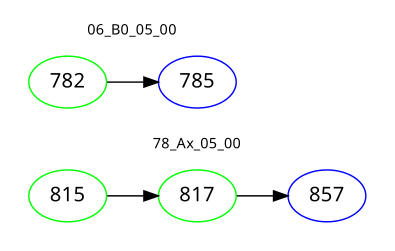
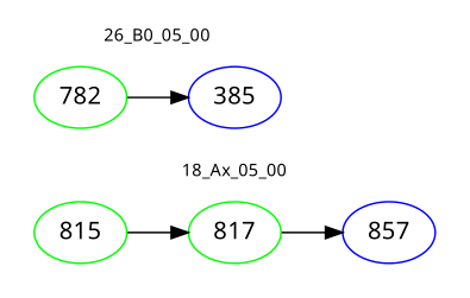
  digraph {
    fontname="Noto Sans"
    rankdir=LR
    node [color=green fontname="Noto Sans"]
    edge [color=black fontname="Noto Sans"]
    n1 [label=815]
    n2 [label=817]
    n3 [color=blue label=857]
    n4 [label=782]
-   n5 [color=blue label=785]
+   n5 [color=blue label=385]
    subgraph cluster_1 {
      color=white
      fontsize=10
-     label="78_Ax_05_00"
+     label="18_Ax_05_00"
      n1
      n2
      n3
    }
    subgraph cluster_2 {
      color=white
      fontsize=10
-     label="06_B0_05_00"
+     label="26_B0_05_00"
      n4
      n5
    }
    n1 -> n2
    n2 -> n3
    n4 -> n5
  }
